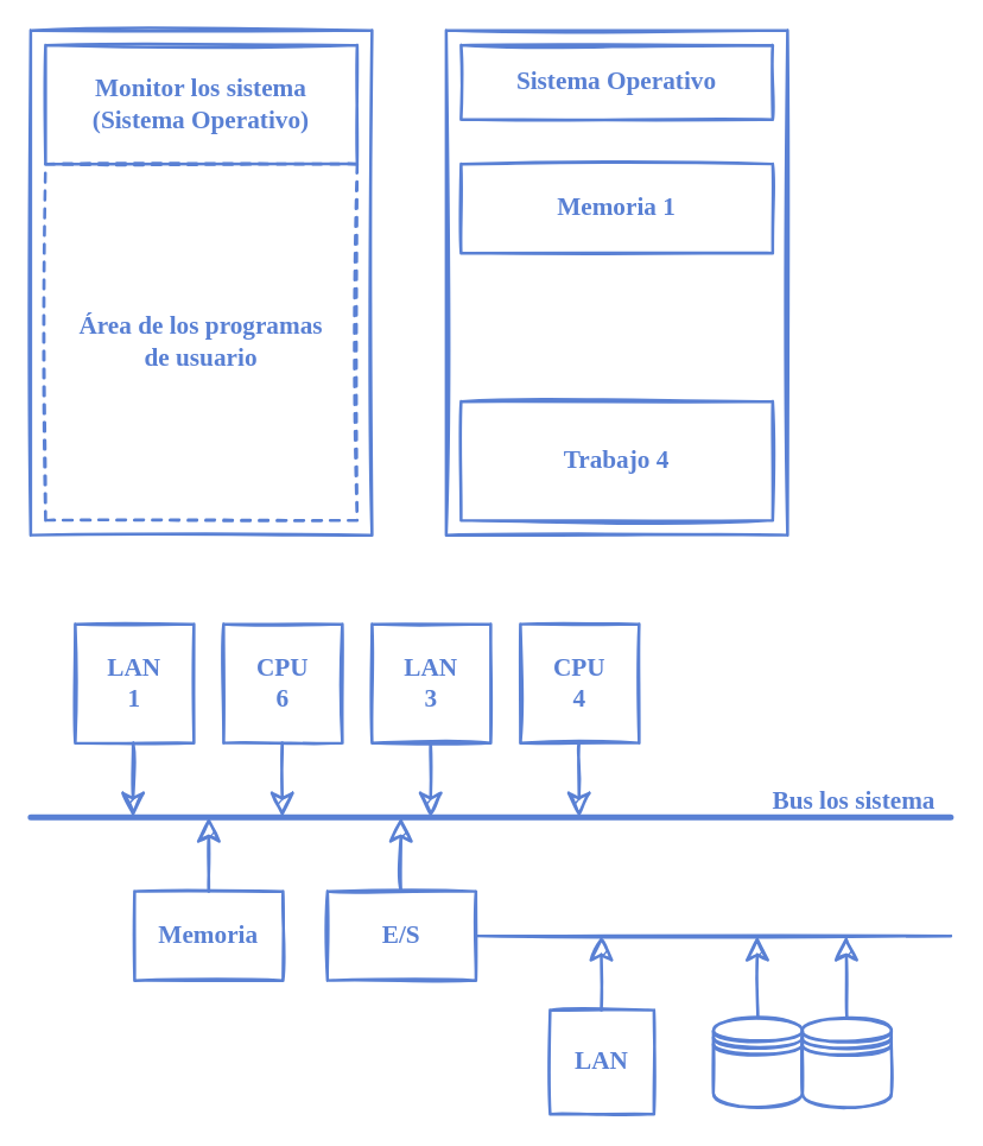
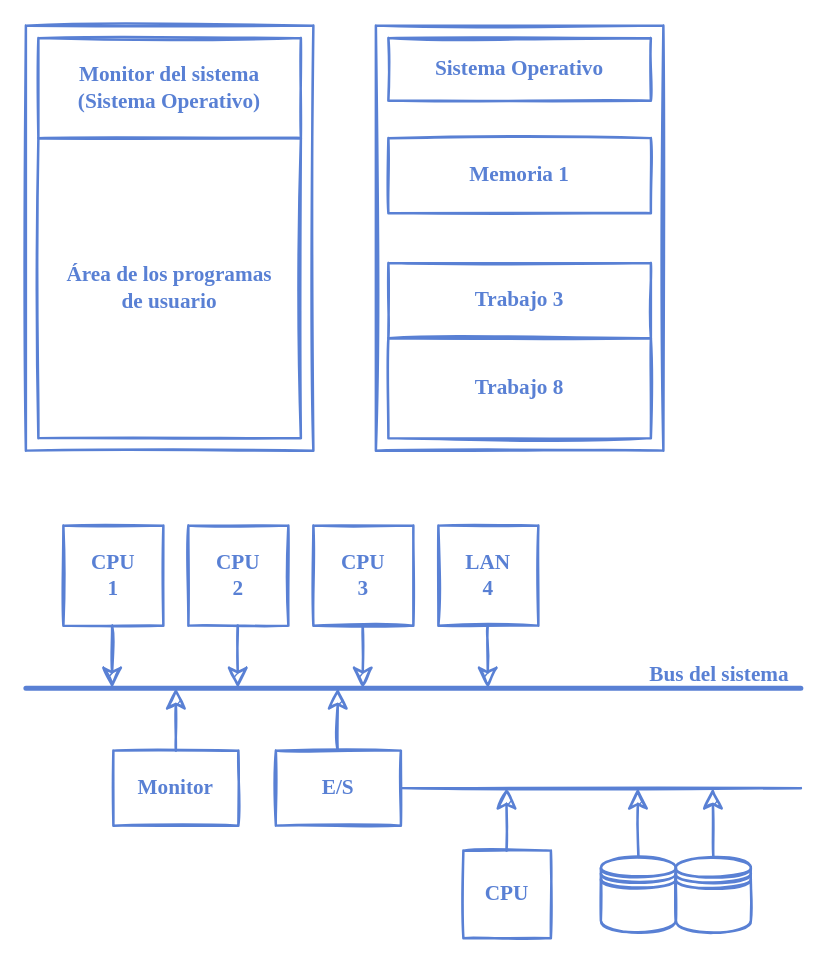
  <mxCell id="0" />
  <mxCell id="1" parent="0" />
  <mxCell id="2" value="" style="rounded=0;whiteSpace=wrap;html=1;shadow=0;sketch=1;strokeColor=#5980D4;strokeWidth=2;fillColor=none;fontFamily=Ink Free;fontSize=17;fontColor=#5980d4;spacing=20;" vertex="1" parent="1"><mxGeometry x="20" y="20" width="230" height="340" as="geometry" /></mxCell>
  <mxCell id="3" value="" style="rounded=0;whiteSpace=wrap;html=1;shadow=0;sketch=1;strokeColor=#5980D4;strokeWidth=2;fillColor=none;fontFamily=Ink Free;fontSize=17;fontColor=#5980d4;spacing=20;" vertex="1" parent="1"><mxGeometry x="300" y="20" width="230" height="340" as="geometry" /></mxCell>
- <mxCell id="4" value="&lt;b&gt;Monitor los sistema&lt;br&gt;(Sistema Operativo)&lt;/b&gt;" style="rounded=0;whiteSpace=wrap;html=1;shadow=0;sketch=1;strokeColor=#5980D4;strokeWidth=2;fillColor=none;fontFamily=Ink Free;fontSize=17;fontColor=#5980d4;spacing=20;" vertex="1" parent="1"><mxGeometry x="30" y="30" width="210" height="80" as="geometry" /></mxCell>
- <mxCell id="5" value="&lt;b&gt;Área de los programas de usuario&lt;/b&gt;" style="rounded=0;whiteSpace=wrap;html=1;shadow=0;sketch=1;strokeColor=#5980D4;strokeWidth=2;fillColor=none;fontFamily=Ink Free;fontSize=17;fontColor=#5980d4;spacing=20;dashed=1;" vertex="1" parent="1"><mxGeometry x="30" y="110" width="210" height="240" as="geometry" /></mxCell>
+ <mxCell id="4" value="&lt;b&gt;Monitor del sistema&lt;br&gt;(Sistema Operativo)&lt;/b&gt;" style="rounded=0;whiteSpace=wrap;html=1;shadow=0;sketch=1;strokeColor=#5980D4;strokeWidth=2;fillColor=none;fontFamily=Ink Free;fontSize=17;fontColor=#5980d4;spacing=20;" vertex="1" parent="1"><mxGeometry x="30" y="30" width="210" height="80" as="geometry" /></mxCell>
+ <mxCell id="5" value="&lt;b&gt;Área de los programas de usuario&lt;/b&gt;" style="rounded=0;whiteSpace=wrap;html=1;shadow=0;sketch=1;strokeColor=#5980D4;strokeWidth=2;fillColor=none;fontFamily=Ink Free;fontSize=17;fontColor=#5980d4;spacing=20;" vertex="1" parent="1"><mxGeometry x="30" y="110" width="210" height="240" as="geometry" /></mxCell>
  <mxCell id="6" value="&lt;b&gt;Sistema Operativo&lt;/b&gt;" style="rounded=0;whiteSpace=wrap;html=1;shadow=0;sketch=1;strokeColor=#5980D4;strokeWidth=2;fillColor=none;fontFamily=Ink Free;fontSize=17;fontColor=#5980d4;spacing=20;" vertex="1" parent="1"><mxGeometry x="310" y="30" width="210" height="50" as="geometry" /></mxCell>
  <mxCell id="7" value="&lt;b&gt;Memoria 1&lt;/b&gt;" style="rounded=0;whiteSpace=wrap;html=1;shadow=0;sketch=1;strokeColor=#5980D4;strokeWidth=2;fillColor=none;fontFamily=Ink Free;fontSize=17;fontColor=#5980d4;spacing=20;" vertex="1" parent="1"><mxGeometry x="310" y="110" width="210" height="60" as="geometry" /></mxCell>
- <mxCell id="9" value="&lt;b&gt;Trabajo 4&lt;br&gt;&lt;/b&gt;" style="rounded=0;whiteSpace=wrap;html=1;shadow=0;sketch=1;strokeColor=#5980D4;strokeWidth=2;fillColor=none;fontFamily=Ink Free;fontSize=17;fontColor=#5980d4;spacing=20;" vertex="1" parent="1"><mxGeometry x="310" y="270" width="210" height="80" as="geometry" /></mxCell>
- <mxCell id="10" value="LAN 1" style="whiteSpace=wrap;html=1;aspect=fixed;rounded=0;shadow=0;sketch=1;strokeColor=#5980D4;strokeWidth=2;fillColor=none;fontFamily=Ink Free;fontSize=17;fontColor=#5980d4;spacing=20;fontStyle=1" vertex="1" parent="1"><mxGeometry x="50" y="420" width="80" height="80" as="geometry" /></mxCell>
- <mxCell id="11" value="CPU 6" style="whiteSpace=wrap;html=1;aspect=fixed;rounded=0;shadow=0;sketch=1;strokeColor=#5980D4;strokeWidth=2;fillColor=none;fontFamily=Ink Free;fontSize=17;fontColor=#5980d4;spacing=20;fontStyle=1" vertex="1" parent="1"><mxGeometry x="150" y="420" width="80" height="80" as="geometry" /></mxCell>
- <mxCell id="12" value="LAN 3" style="whiteSpace=wrap;html=1;aspect=fixed;rounded=0;shadow=0;sketch=1;strokeColor=#5980D4;strokeWidth=2;fillColor=none;fontFamily=Ink Free;fontSize=17;fontColor=#5980d4;spacing=20;fontStyle=1" vertex="1" parent="1"><mxGeometry x="250" y="420" width="80" height="80" as="geometry" /></mxCell>
- <mxCell id="13" value="CPU 4" style="whiteSpace=wrap;html=1;aspect=fixed;rounded=0;shadow=0;sketch=1;strokeColor=#5980D4;strokeWidth=2;fillColor=none;fontFamily=Ink Free;fontSize=17;fontColor=#5980d4;spacing=20;fontStyle=1" vertex="1" parent="1"><mxGeometry x="350" y="420" width="80" height="80" as="geometry" /></mxCell>
- <mxCell id="14" value="Memoria" style="rounded=0;whiteSpace=wrap;html=1;shadow=0;sketch=1;strokeColor=#5980D4;strokeWidth=2;fillColor=none;fontFamily=Ink Free;fontSize=17;fontColor=#5980d4;spacing=20;fontStyle=1" vertex="1" parent="1"><mxGeometry x="90" y="600" width="100" height="60" as="geometry" /></mxCell>
+ <mxCell id="8" value="&lt;b&gt;Trabajo 3&lt;br&gt;&lt;/b&gt;" style="rounded=0;whiteSpace=wrap;html=1;shadow=0;sketch=1;strokeColor=#5980D4;strokeWidth=2;fillColor=none;fontFamily=Ink Free;fontSize=17;fontColor=#5980d4;spacing=20;" vertex="1" parent="1"><mxGeometry x="310" y="210" width="210" height="60" as="geometry" /></mxCell>
+ <mxCell id="9" value="&lt;b&gt;Trabajo 8&lt;br&gt;&lt;/b&gt;" style="rounded=0;whiteSpace=wrap;html=1;shadow=0;sketch=1;strokeColor=#5980D4;strokeWidth=2;fillColor=none;fontFamily=Ink Free;fontSize=17;fontColor=#5980d4;spacing=20;" vertex="1" parent="1"><mxGeometry x="310" y="270" width="210" height="80" as="geometry" /></mxCell>
+ <mxCell id="10" value="CPU 1" style="whiteSpace=wrap;html=1;aspect=fixed;rounded=0;shadow=0;sketch=1;strokeColor=#5980D4;strokeWidth=2;fillColor=none;fontFamily=Ink Free;fontSize=17;fontColor=#5980d4;spacing=20;fontStyle=1" vertex="1" parent="1"><mxGeometry x="50" y="420" width="80" height="80" as="geometry" /></mxCell>
+ <mxCell id="11" value="CPU 2" style="whiteSpace=wrap;html=1;aspect=fixed;rounded=0;shadow=0;sketch=1;strokeColor=#5980D4;strokeWidth=2;fillColor=none;fontFamily=Ink Free;fontSize=17;fontColor=#5980d4;spacing=20;fontStyle=1" vertex="1" parent="1"><mxGeometry x="150" y="420" width="80" height="80" as="geometry" /></mxCell>
+ <mxCell id="12" value="CPU 3" style="whiteSpace=wrap;html=1;aspect=fixed;rounded=0;shadow=0;sketch=1;strokeColor=#5980D4;strokeWidth=2;fillColor=none;fontFamily=Ink Free;fontSize=17;fontColor=#5980d4;spacing=20;fontStyle=1" vertex="1" parent="1"><mxGeometry x="250" y="420" width="80" height="80" as="geometry" /></mxCell>
+ <mxCell id="13" value="LAN 4" style="whiteSpace=wrap;html=1;aspect=fixed;rounded=0;shadow=0;sketch=1;strokeColor=#5980D4;strokeWidth=2;fillColor=none;fontFamily=Ink Free;fontSize=17;fontColor=#5980d4;spacing=20;fontStyle=1" vertex="1" parent="1"><mxGeometry x="350" y="420" width="80" height="80" as="geometry" /></mxCell>
+ <mxCell id="14" value="Monitor" style="rounded=0;whiteSpace=wrap;html=1;shadow=0;sketch=1;strokeColor=#5980D4;strokeWidth=2;fillColor=none;fontFamily=Ink Free;fontSize=17;fontColor=#5980d4;spacing=20;fontStyle=1" vertex="1" parent="1"><mxGeometry x="90" y="600" width="100" height="60" as="geometry" /></mxCell>
  <mxCell id="15" value="E/S" style="rounded=0;whiteSpace=wrap;html=1;shadow=0;sketch=1;strokeColor=#5980D4;strokeWidth=2;fillColor=none;fontFamily=Ink Free;fontSize=17;fontColor=#5980d4;spacing=20;fontStyle=1" vertex="1" parent="1"><mxGeometry x="220" y="600" width="100" height="60" as="geometry" /></mxCell>
  <mxCell id="16" value="" style="endArrow=none;html=1;fontFamily=Ink Free;fontSize=17;fontColor=#5980d4;strokeWidth=4;rounded=0;shadow=0;strokeColor=#5980D4;spacing=20;sketch=1;" edge="1" parent="1"><mxGeometry width="50" height="50" relative="1" as="geometry"><mxPoint x="20" y="550" as="sourcePoint" /><mxPoint x="640" y="550" as="targetPoint" /><Array as="points" /></mxGeometry></mxCell>
- <mxCell id="17" value="Bus los sistema" style="text;html=1;strokeColor=none;fillColor=none;align=center;verticalAlign=middle;whiteSpace=wrap;rounded=0;shadow=0;sketch=1;fontFamily=Ink Free;fontSize=17;fontColor=#5980d4;fontStyle=1" vertex="1" parent="1"><mxGeometry x="510" y="530" width="130" height="20" as="geometry" /></mxCell>
- <mxCell id="18" value="LAN" style="whiteSpace=wrap;html=1;aspect=fixed;rounded=0;shadow=0;sketch=1;strokeColor=#5980D4;strokeWidth=2;fillColor=none;fontFamily=Ink Free;fontSize=17;fontColor=#5980d4;spacing=20;fontStyle=1" vertex="1" parent="1"><mxGeometry x="370" y="680" width="70" height="70" as="geometry" /></mxCell>
+ <mxCell id="17" value="Bus del sistema" style="text;html=1;strokeColor=none;fillColor=none;align=center;verticalAlign=middle;whiteSpace=wrap;rounded=0;shadow=0;sketch=1;fontFamily=Ink Free;fontSize=17;fontColor=#5980d4;fontStyle=1" vertex="1" parent="1"><mxGeometry x="510" y="530" width="130" height="20" as="geometry" /></mxCell>
+ <mxCell id="18" value="CPU" style="whiteSpace=wrap;html=1;aspect=fixed;rounded=0;shadow=0;sketch=1;strokeColor=#5980D4;strokeWidth=2;fillColor=none;fontFamily=Ink Free;fontSize=17;fontColor=#5980d4;spacing=20;fontStyle=1" vertex="1" parent="1"><mxGeometry x="370" y="680" width="70" height="70" as="geometry" /></mxCell>
  <mxCell id="19" value="" style="endArrow=none;html=1;strokeWidth=2;fontFamily=Ink Free;fontSize=17;fontColor=#5980d4;spacing=20;rounded=0;shadow=0;strokeColor=#5980D4;sketch=1;exitX=1;exitY=0.5;exitDx=0;exitDy=0;" edge="1" parent="1" source="15"><mxGeometry width="50" height="50" relative="1" as="geometry"><mxPoint x="330" y="630" as="sourcePoint" /><mxPoint x="640" y="630" as="targetPoint" /></mxGeometry></mxCell>
  <mxCell id="20" value="" style="shape=datastore;whiteSpace=wrap;html=1;rounded=0;shadow=0;sketch=1;strokeColor=#5980D4;strokeWidth=2;fontFamily=Ink Free;fontSize=17;fontColor=#5980d4;fillStyle=auto;fillColor=none;" vertex="1" parent="1"><mxGeometry x="540" y="685" width="60" height="60" as="geometry" /></mxCell>
  <mxCell id="21" value="" style="shape=datastore;whiteSpace=wrap;html=1;rounded=0;shadow=0;sketch=1;strokeColor=#5980D4;strokeWidth=2;fillColor=none;fontFamily=Ink Free;fontSize=17;fontColor=#5980d4;" vertex="1" parent="1"><mxGeometry x="480" y="685" width="60" height="60" as="geometry" /></mxCell>
  <mxCell id="22" value="" style="endArrow=classic;html=1;strokeWidth=2;fontFamily=Ink Free;fontSize=17;fontColor=#5980d4;strokeColor=#5980D4;sketch=1;endSize=12;rounded=0;endFill=1;startSize=12;" edge="1" parent="1"><mxGeometry width="50" height="50" relative="1" as="geometry"><mxPoint x="140" y="600" as="sourcePoint" /><mxPoint x="140" y="550" as="targetPoint" /></mxGeometry></mxCell>
  <mxCell id="23" value="" style="endArrow=classic;html=1;strokeWidth=2;fontFamily=Ink Free;fontSize=17;fontColor=#5980d4;strokeColor=#5980D4;sketch=1;endSize=12;rounded=0;endFill=1;startSize=12;" edge="1" parent="1"><mxGeometry width="50" height="50" relative="1" as="geometry"><mxPoint x="269.5" y="600" as="sourcePoint" /><mxPoint x="269.5" y="550" as="targetPoint" /></mxGeometry></mxCell>
  <mxCell id="24" value="" style="endArrow=classic;html=1;strokeWidth=2;fontFamily=Ink Free;fontSize=17;fontColor=#5980d4;strokeColor=#5980D4;sketch=1;endSize=12;rounded=0;endFill=1;startSize=12;" edge="1" parent="1"><mxGeometry width="50" height="50" relative="1" as="geometry"><mxPoint x="404.5" y="680" as="sourcePoint" /><mxPoint x="404.5" y="630" as="targetPoint" /></mxGeometry></mxCell>
  <mxCell id="25" value="" style="endArrow=classic;html=1;strokeWidth=2;fontFamily=Ink Free;fontSize=17;fontColor=#5980d4;strokeColor=#5980D4;sketch=1;endSize=12;rounded=0;endFill=1;startSize=12;exitX=0.5;exitY=0;exitDx=0;exitDy=0;" edge="1" parent="1" source="21"><mxGeometry width="50" height="50" relative="1" as="geometry"><mxPoint x="510" y="680" as="sourcePoint" /><mxPoint x="509.5" y="630" as="targetPoint" /></mxGeometry></mxCell>
  <mxCell id="26" value="" style="endArrow=classic;html=1;strokeWidth=2;fontFamily=Ink Free;fontSize=17;fontColor=#5980d4;strokeColor=#5980D4;sketch=1;endSize=12;rounded=0;endFill=1;startSize=12;exitX=0.5;exitY=0;exitDx=0;exitDy=0;" edge="1" parent="1"><mxGeometry width="50" height="50" relative="1" as="geometry"><mxPoint x="570" y="685" as="sourcePoint" /><mxPoint x="569.5" y="630" as="targetPoint" /></mxGeometry></mxCell>
  <mxCell id="27" value="" style="endArrow=classic;html=1;strokeWidth=2;fontFamily=Ink Free;fontSize=17;fontColor=#5980d4;strokeColor=#5980D4;sketch=1;endSize=12;rounded=0;endFill=1;startSize=12;" edge="1" parent="1"><mxGeometry width="50" height="50" relative="1" as="geometry"><mxPoint x="89" y="500" as="sourcePoint" /><mxPoint x="89" y="550" as="targetPoint" /></mxGeometry></mxCell>
  <mxCell id="28" value="" style="endArrow=classic;html=1;strokeWidth=2;fontFamily=Ink Free;fontSize=17;fontColor=#5980d4;strokeColor=#5980D4;sketch=1;endSize=12;rounded=0;endFill=1;startSize=12;" edge="1" parent="1"><mxGeometry width="50" height="50" relative="1" as="geometry"><mxPoint x="189.5" y="500" as="sourcePoint" /><mxPoint x="189.5" y="550" as="targetPoint" /></mxGeometry></mxCell>
  <mxCell id="29" value="" style="endArrow=classic;html=1;strokeWidth=2;fontFamily=Ink Free;fontSize=17;fontColor=#5980d4;strokeColor=#5980D4;sketch=1;endSize=12;rounded=0;endFill=1;startSize=12;" edge="1" parent="1"><mxGeometry width="50" height="50" relative="1" as="geometry"><mxPoint x="289.5" y="500" as="sourcePoint" /><mxPoint x="289.5" y="550" as="targetPoint" /></mxGeometry></mxCell>
  <mxCell id="30" value="" style="endArrow=classic;html=1;strokeWidth=2;fontFamily=Ink Free;fontSize=17;fontColor=#5980d4;strokeColor=#5980D4;sketch=1;endSize=12;rounded=0;endFill=1;startSize=12;" edge="1" parent="1"><mxGeometry width="50" height="50" relative="1" as="geometry"><mxPoint x="389.5" y="500" as="sourcePoint" /><mxPoint x="389.5" y="550" as="targetPoint" /></mxGeometry></mxCell>
